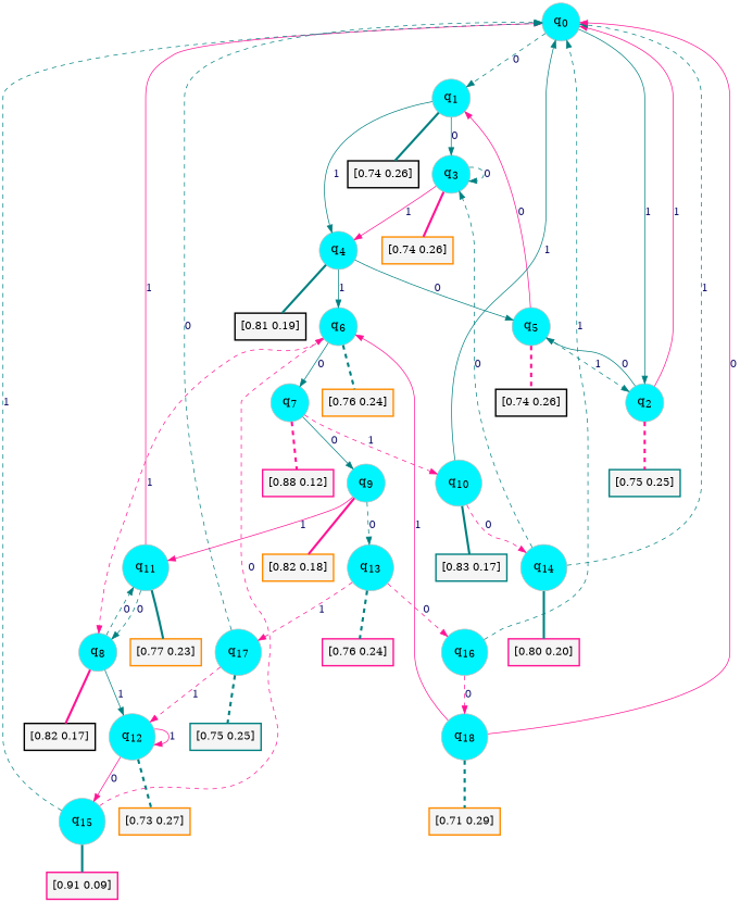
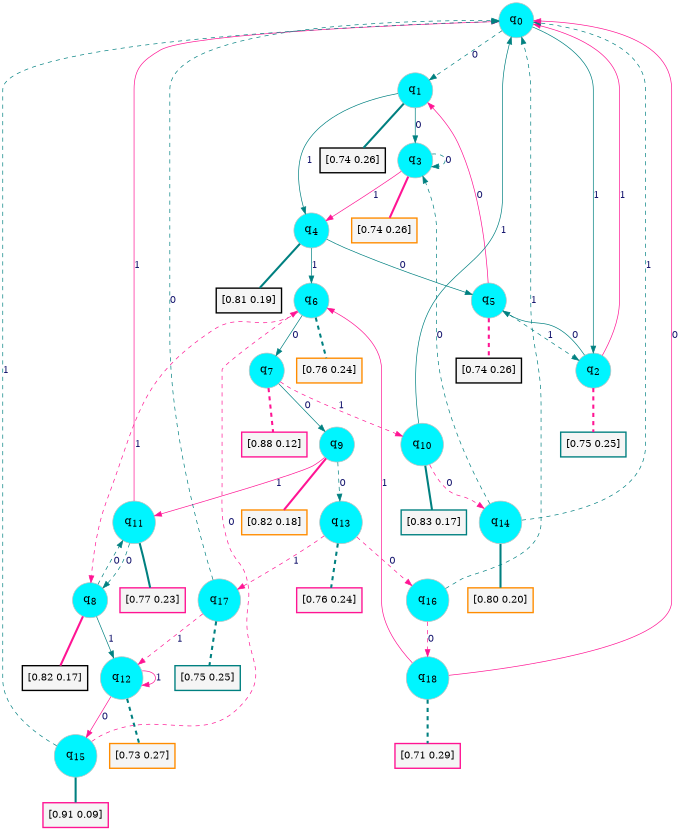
  digraph {
    fontname="DejaVu Serif"
    rankdir=TD
    node [color=gray fillcolor=turquoise1 fontcolor=black fontname="DejaVu Serif" fontsize=16 fontweight=bold shape=circle style=filled]
    edge [arrowsize=1 color=teal fontcolor=midnightblue fontname="DejaVu Serif" fontweight=bold penwidth=1 style=bold weight=20]
    n1 [label=<q<SUB>0</SUB>>]
    n2 [label=<q<SUB>1</SUB>>]
    n3 [label=<q<SUB>2</SUB>>]
    n4 [label=<q<SUB>3</SUB>>]
    n5 [label=<q<SUB>4</SUB>>]
    n6 [color=black fillcolor=whitesmoke fontsize=14 label="[0.74 0.26]" penwidth=2 shape=box]
    n7 [label=<q<SUB>5</SUB>>]
    n8 [color=teal fillcolor=whitesmoke fontsize=14 label="[0.75 0.25]" penwidth=2 shape=box]
    n9 [color=darkorange fillcolor=whitesmoke fontsize=14 label="[0.74 0.26]" penwidth=2 shape=box]
    n10 [label=<q<SUB>6</SUB>>]
    n11 [color=black fillcolor=whitesmoke fontsize=14 label="[0.81 0.19]" penwidth=2 shape=box]
    n12 [color=black fillcolor=whitesmoke fontsize=14 label="[0.74 0.26]" penwidth=2 shape=box]
    n13 [label=<q<SUB>7</SUB>>]
    n14 [label=<q<SUB>8</SUB>>]
    n15 [color=darkorange fillcolor=whitesmoke fontsize=14 label="[0.76 0.24]" penwidth=2 shape=box]
    n16 [label=<q<SUB>9</SUB>>]
    n17 [label=<q<SUB>10</SUB>>]
    n18 [color=deeppink fillcolor=whitesmoke fontsize=14 label="[0.88 0.12]" penwidth=2 shape=box]
    n19 [label=<q<SUB>11</SUB>>]
    n20 [label=<q<SUB>12</SUB>>]
    n21 [color=black fillcolor=whitesmoke fontsize=14 label="[0.82 0.17]" penwidth=2 shape=box]
    n22 [label=<q<SUB>13</SUB>>]
    n23 [color=darkorange fillcolor=whitesmoke fontsize=14 label="[0.82 0.18]" penwidth=2 shape=box]
    n24 [label=<q<SUB>14</SUB>>]
    n25 [color=teal fillcolor=whitesmoke fontsize=14 label="[0.83 0.17]" penwidth=2 shape=box]
-   n26 [color=darkorange fillcolor=whitesmoke fontsize=14 label="[0.77 0.23]" penwidth=2 shape=box]
+   n26 [color=deeppink fillcolor=whitesmoke fontsize=14 label="[0.77 0.23]" penwidth=2 shape=box]
    n27 [label=<q<SUB>15</SUB>>]
    n28 [color=darkorange fillcolor=whitesmoke fontsize=14 label="[0.73 0.27]" penwidth=2 shape=box]
    n29 [label=<q<SUB>16</SUB>>]
    n30 [label=<q<SUB>17</SUB>>]
    n31 [color=deeppink fillcolor=whitesmoke fontsize=14 label="[0.76 0.24]" penwidth=2 shape=box]
-   n32 [color=deeppink fillcolor=whitesmoke fontsize=14 label="[0.80 0.20]" penwidth=2 shape=box]
+   n32 [color=darkorange fillcolor=whitesmoke fontsize=14 label="[0.80 0.20]" penwidth=2 shape=box]
    n33 [color=deeppink fillcolor=whitesmoke fontsize=14 label="[0.91 0.09]" penwidth=2 shape=box]
    n34 [label=<q<SUB>18</SUB>>]
    n35 [color=teal fillcolor=whitesmoke fontsize=14 label="[0.75 0.25]" penwidth=2 shape=box]
-   n36 [color=darkorange fillcolor=whitesmoke fontsize=14 label="[0.71 0.29]" penwidth=2 shape=box]
+   n36 [color=deeppink fillcolor=whitesmoke fontsize=14 label="[0.71 0.29]" penwidth=2 shape=box]
    n1 -> n2 [label=0 style=dashed]
    n1 -> n3 [label=1]
    n2 -> n4 [label=0]
    n2 -> n5 [label=1]
    n2 -> n6 [arrowhead=none penwidth=3]
    n3 -> n1 [color=deeppink label=1]
    n3 -> n7 [label=0]
    n3 -> n8 [arrowhead=none color=deeppink penwidth=3 style=dashed]
    n4 -> n4 [label=0 style=dashed]
    n4 -> n5 [color=deeppink label=1]
    n4 -> n9 [arrowhead=none color=deeppink penwidth=3]
    n5 -> n7 [label=0]
    n5 -> n10 [label=1]
    n5 -> n11 [arrowhead=none penwidth=3]
    n7 -> n2 [color=deeppink label=0]
    n7 -> n3 [label=1 style=dashed]
    n7 -> n12 [arrowhead=none color=deeppink penwidth=3 style=dashed]
    n10 -> n13 [label=0]
    n10 -> n14 [color=deeppink label=1 style=dashed]
    n10 -> n15 [arrowhead=none penwidth=3 style=dashed]
    n13 -> n16 [label=0]
    n13 -> n17 [color=deeppink label=1 style=dashed]
    n13 -> n18 [arrowhead=none color=deeppink penwidth=3 style=dashed]
    n14 -> n19 [label=0 style=dashed]
    n14 -> n20 [label=1]
    n14 -> n21 [arrowhead=none color=deeppink penwidth=3]
    n16 -> n19 [color=deeppink label=1]
    n16 -> n22 [label=0 style=dashed]
    n16 -> n23 [arrowhead=none color=deeppink penwidth=3]
    n17 -> n1 [label=1]
    n17 -> n24 [color=deeppink label=0 style=dashed]
    n17 -> n25 [arrowhead=none penwidth=3]
    n19 -> n1 [color=deeppink label=1]
    n19 -> n14 [label=0 style=dashed]
    n19 -> n26 [arrowhead=none penwidth=3]
    n20 -> n20 [color=deeppink label=1]
    n20 -> n27 [color=deeppink label=0]
    n20 -> n28 [arrowhead=none penwidth=3 style=dashed]
    n22 -> n29 [color=deeppink label=0 style=dashed]
    n22 -> n30 [color=deeppink label=1 style=dashed]
    n22 -> n31 [arrowhead=none penwidth=3 style=dashed]
    n24 -> n1 [label=1 style=dashed]
    n24 -> n4 [label=0 style=dashed]
    n24 -> n32 [arrowhead=none penwidth=3]
    n27 -> n1 [label=1 style=dashed]
    n27 -> n10 [color=deeppink label=0 style=dashed]
    n27 -> n33 [arrowhead=none penwidth=3]
    n29 -> n1 [label=1 style=dashed]
    n29 -> n34 [color=deeppink label=0 style=dashed]
    n30 -> n1 [label=0 style=dashed]
    n30 -> n20 [color=deeppink label=1 style=dashed]
    n30 -> n35 [arrowhead=none penwidth=3 style=dashed]
    n34 -> n1 [color=deeppink label=0]
    n34 -> n10 [color=deeppink label=1]
    n34 -> n36 [arrowhead=none penwidth=3 style=dashed]
  }
